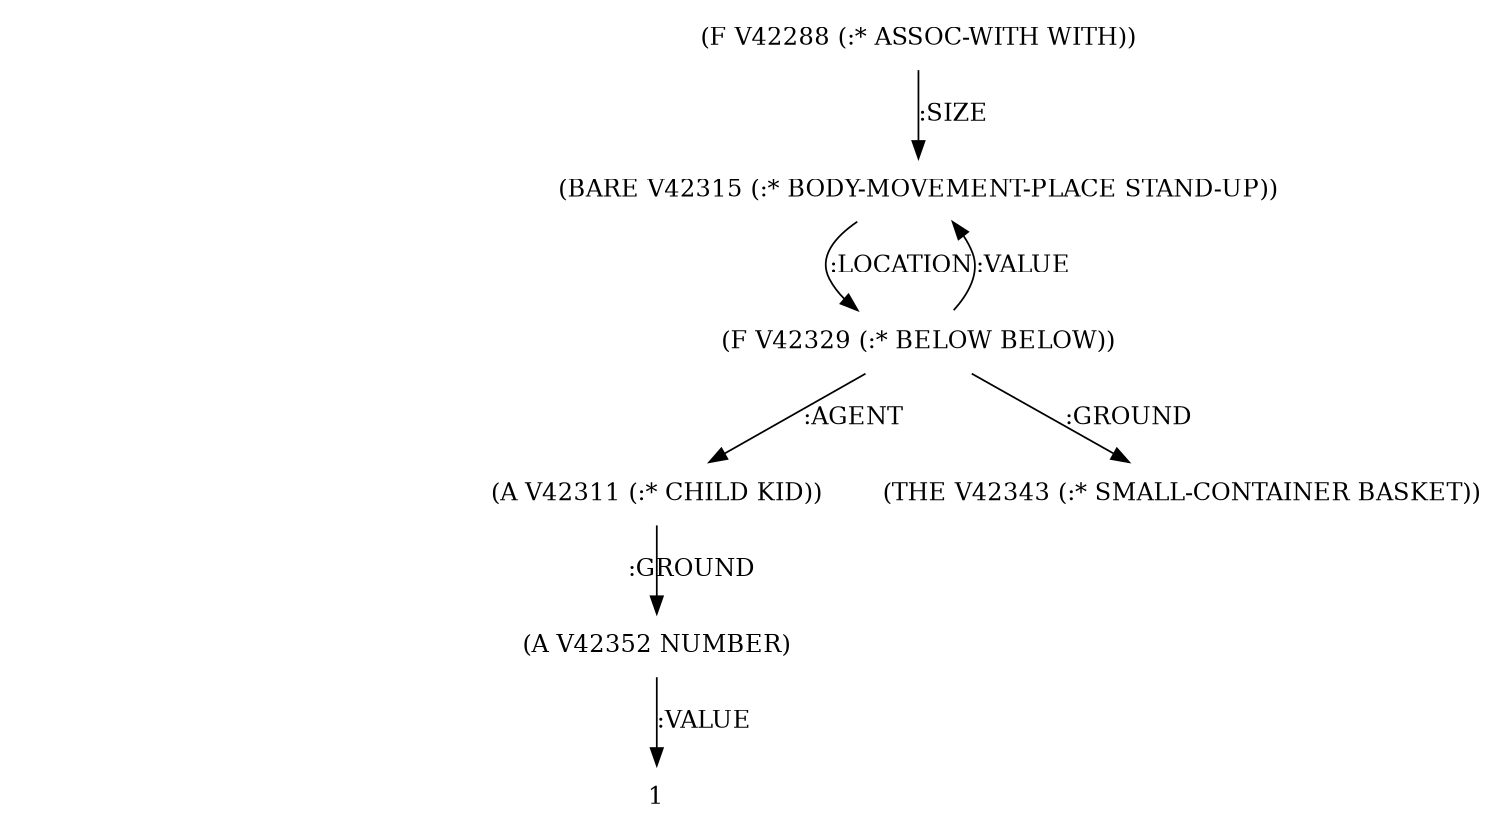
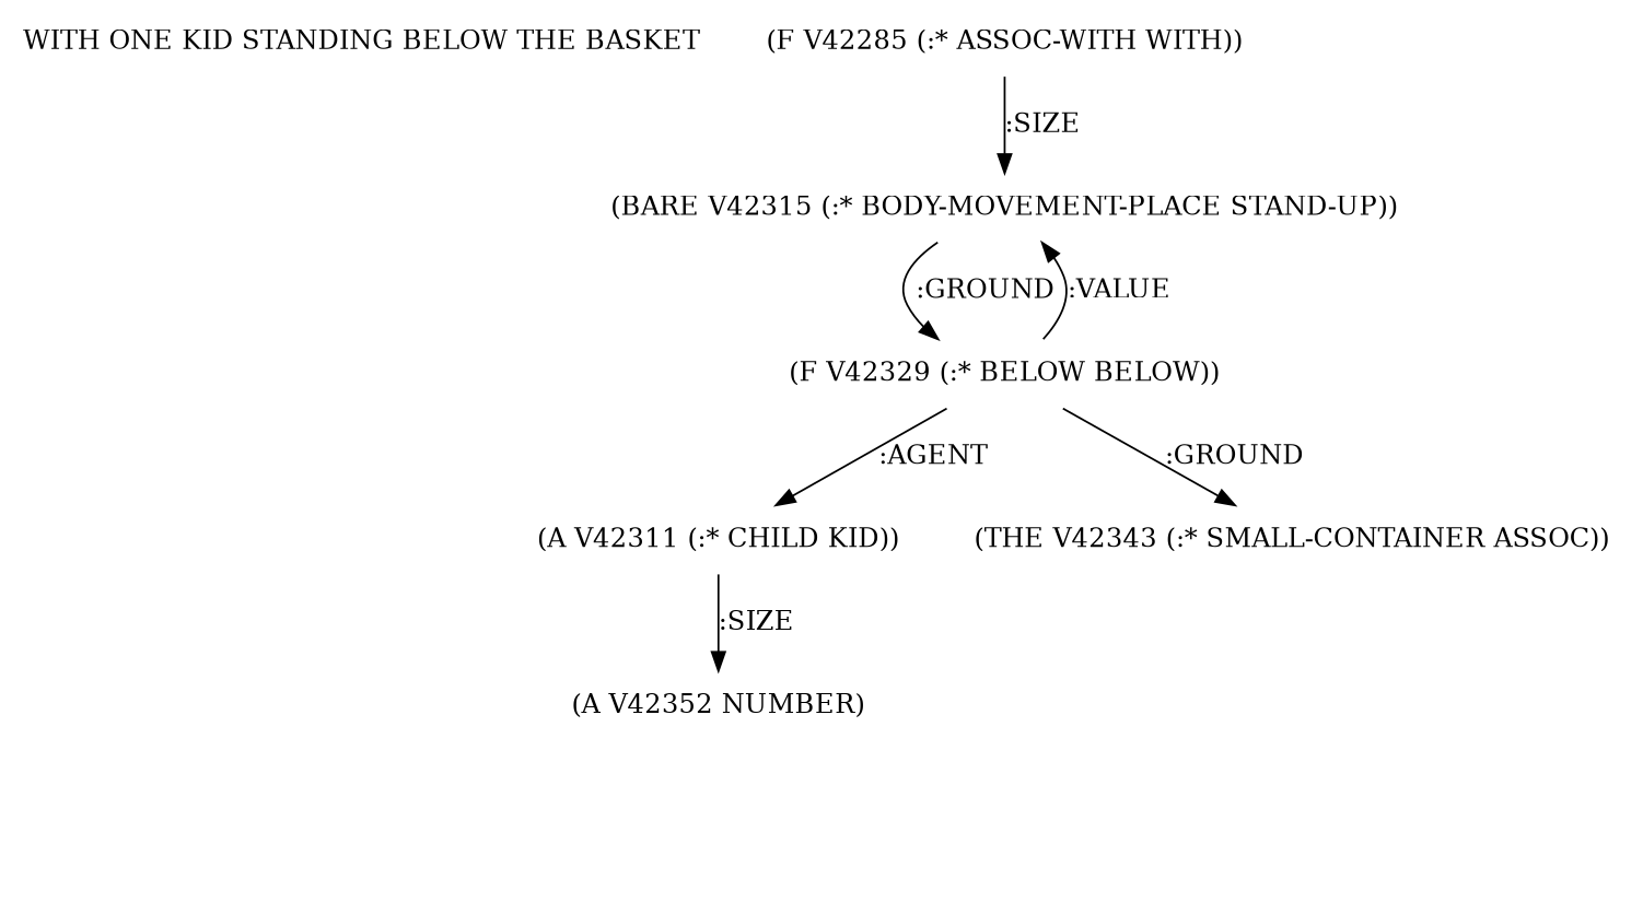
  digraph {
    node [shape=none]
-   n2 [label="(F V42288 (:* ASSOC-WITH WITH))"]
+   "WITH ONE KID STANDING BELOW THE BASKET"
+   n2 [label="(F V42285 (:* ASSOC-WITH WITH))"]
    n3 [label="(BARE V42315 (:* BODY-MOVEMENT-PLACE STAND-UP))"]
    n4 [label="(F V42329 (:* BELOW BELOW))"]
    n5 [label="(A V42311 (:* CHILD KID))"]
    n6 [label="(A V42352 NUMBER)"]
-   n7 [label="(THE V42343 (:* SMALL-CONTAINER BASKET))"]
-   n8 [label=1]
+   n7 [label="(THE V42343 (:* SMALL-CONTAINER ASSOC))"]
    n2 -> n3 [label=":SIZE"]
-   n3 -> n4 [label=":LOCATION"]
+   n3 -> n4 [label=":GROUND"]
    n4 -> n3 [label=":VALUE"]
    n4 -> n5 [label=":AGENT"]
    n4 -> n7 [label=":GROUND"]
-   n5 -> n6 [label=":GROUND"]
-   n6 -> n8 [label=":VALUE"]
+   n5 -> n6 [label=":SIZE"]
  }
